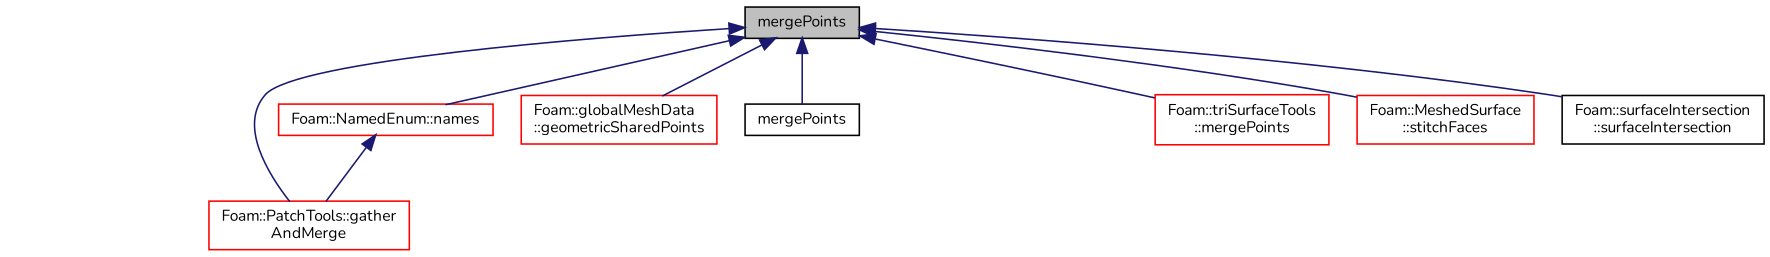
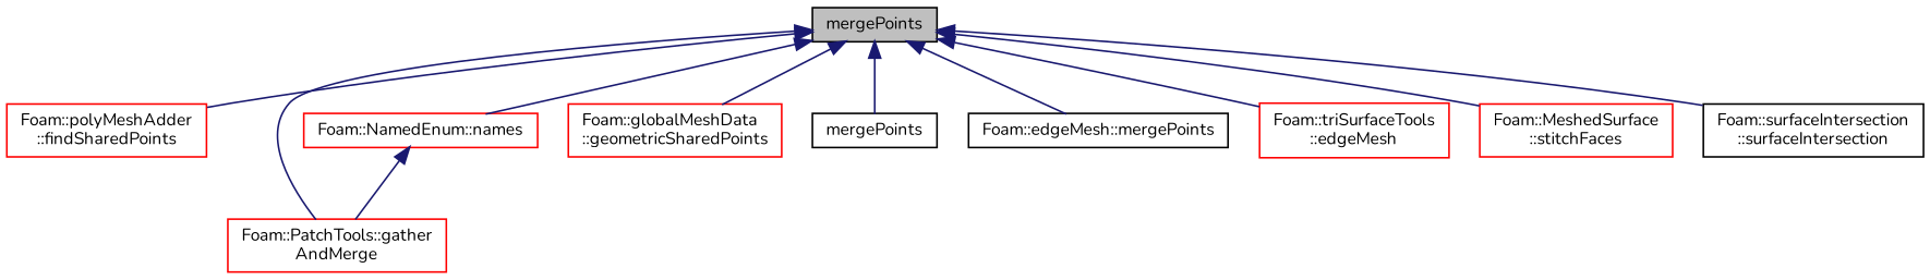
  digraph {
    fontname=Nunito
    rankdir=TB
    node [color=red fontname=Nunito fontsize=10 shape=record]
    edge [color=midnightblue dir=back fontname=Nunito fontsize=10 labelfontname=Helvetica labelfontsize=10 style=solid]
    n1 [color=black fillcolor=grey75 fontcolor=black height=0.2 label=mergePoints style=filled width=0.4]
+   n2 [height=0.2 label="Foam::polyMeshAdder\l::findSharedPoints" width=0.4]
    n3 [height=0.2 label="Foam::PatchTools::gather\lAndMerge" width=0.4]
    n4 [height=0.2 label="Foam::NamedEnum::names" width=0.4]
    n5 [height=0.2 label="Foam::globalMeshData\l::geometricSharedPoints" width=0.4]
    n6 [color=black height=0.2 label=mergePoints width=0.4]
-   n8 [height=0.2 label="Foam::triSurfaceTools\l::mergePoints" width=0.4]
+   n7 [color=black height=0.2 label="Foam::edgeMesh::mergePoints" width=0.4]
+   n8 [height=0.2 label="Foam::triSurfaceTools\l::edgeMesh" width=0.4]
    n9 [height=0.2 label="Foam::MeshedSurface\l::stitchFaces" width=0.4]
    n10 [color=black height=0.2 label="Foam::surfaceIntersection\l::surfaceIntersection" width=0.4]
+   n1 -> n2
    n1 -> n3
    n1 -> n4
    n1 -> n5
    n1 -> n6
+   n1 -> n7
    n1 -> n8
    n1 -> n9
    n1 -> n10
    n4 -> n3
  }
